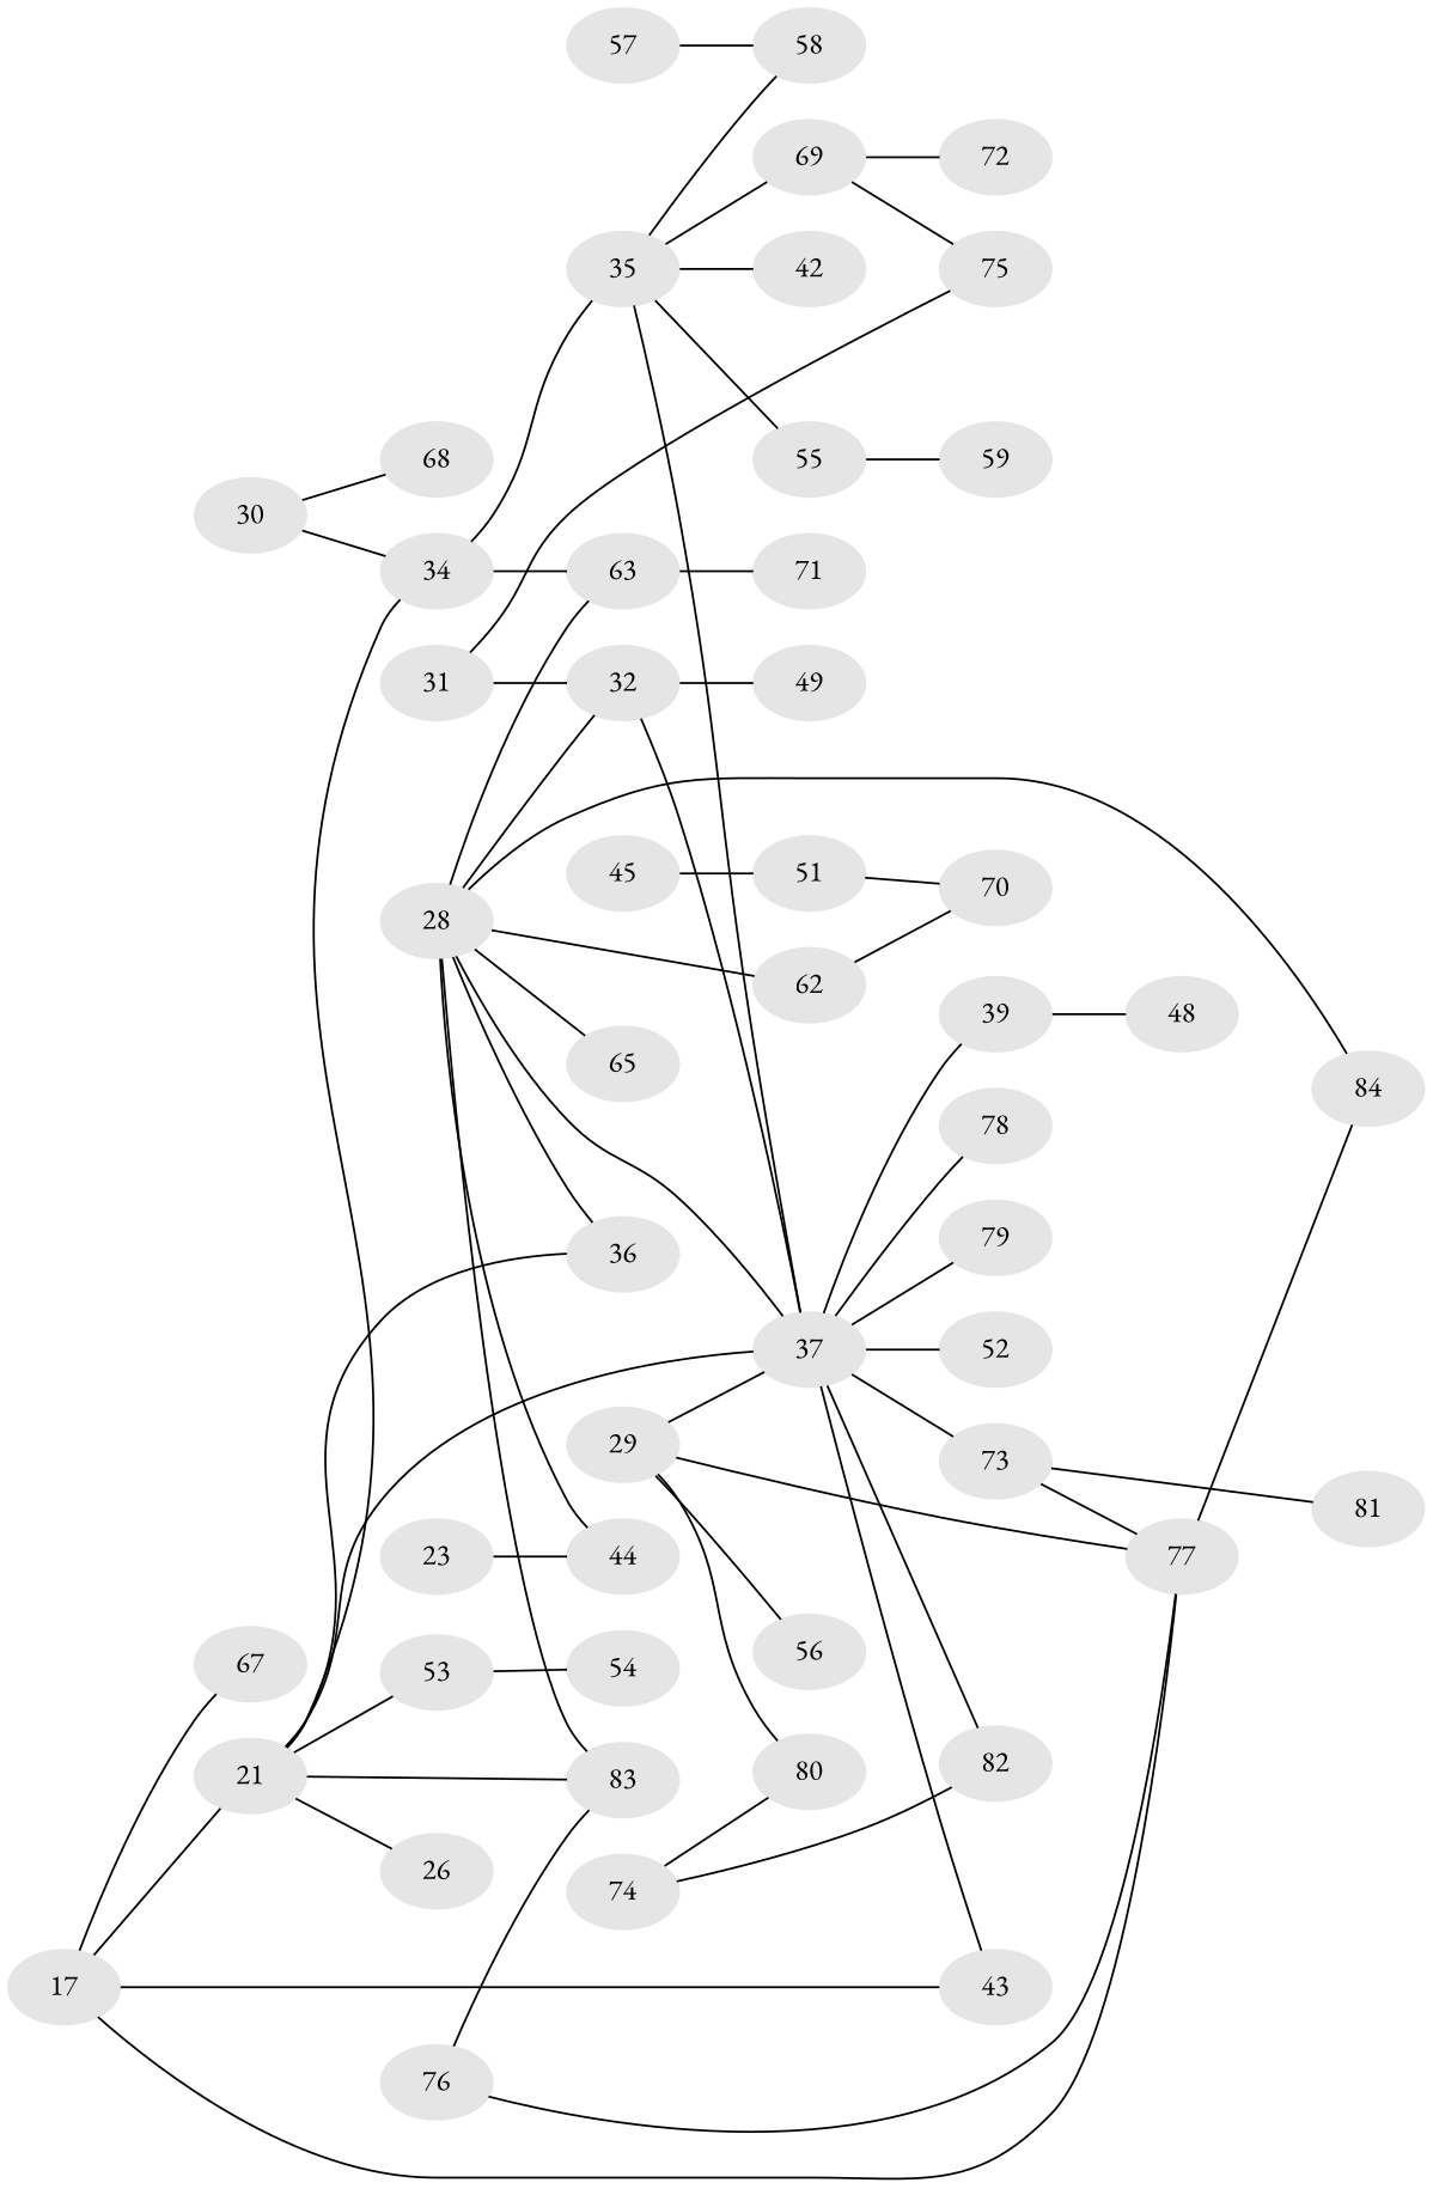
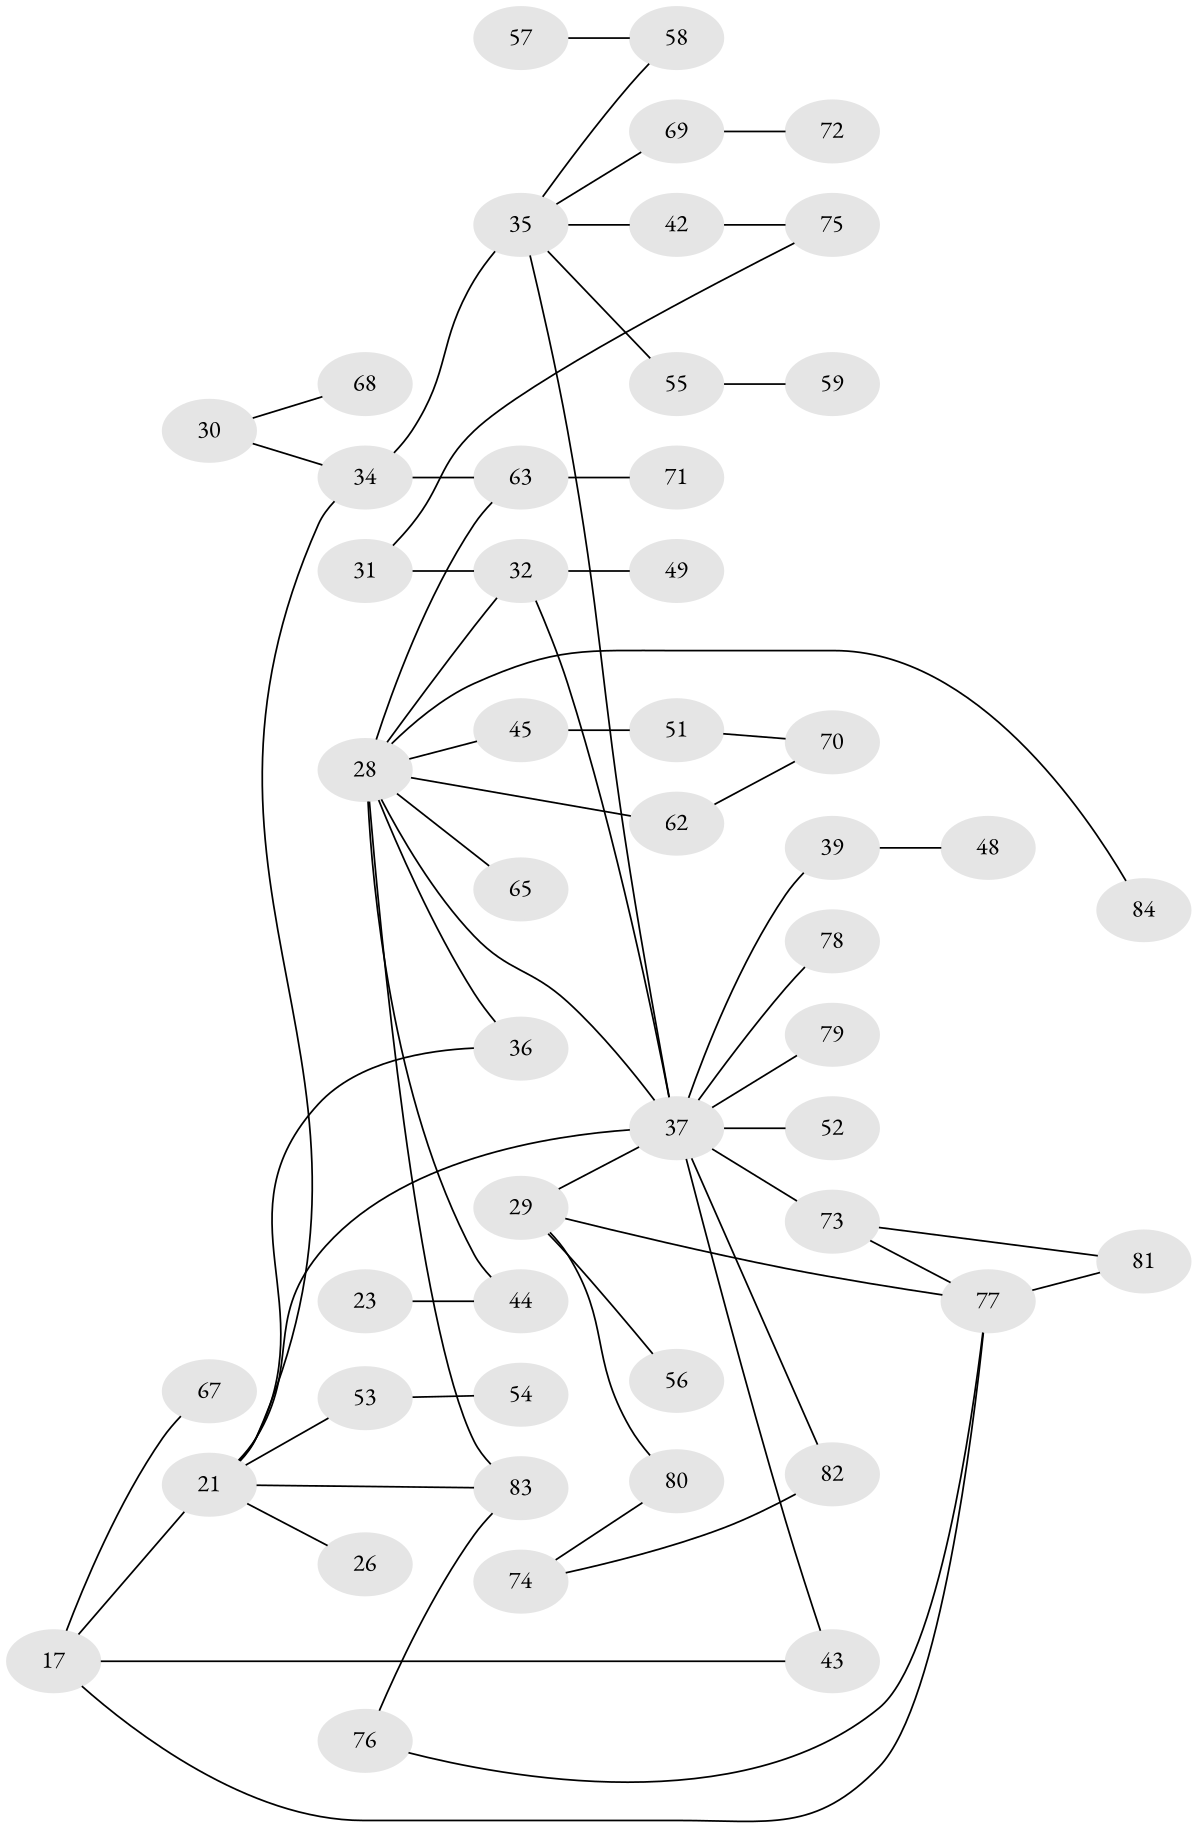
  graph {
    fontname="EB Garamond"
    rankdir=LR
    node [color=gray90 fontname="EB Garamond" style=filled]
    edge [fontname="EB Garamond"]
    21 [super="+7"]
    26
    34 [super="+8"]
    36 [super="+14"]
    37 [super="+33+12"]
    53
    83 [super="+27"]
    17
    43 [super="+13"]
    67
    77 [super="+24+50+66"]
    84
    63 [super="+22"]
    35 [super="+9"]
    39
    52
    73 [super="+38+61"]
    78
    79
    82 [super="+11"]
    54
    44 [super="+20"]
    23
    28 [super="+16"]
    32 [super="+10"]
    45
    62 [super="+60"]
    65
    49
    51
    70
    71
    29 [super="+18"]
    56
    80 [super="+64"]
    30
    68
    31
    75
    42
    55
    58
    69 [super="+46"]
    59
    72
    48
    81
    57
    74
    76
    21 -- 26
    21 -- 34
    21 -- 36
    21 -- 37
    21 -- 53
    21 -- 83 [weight=2]
    34 -- 63
    34 -- 35
    37 -- 43
    37 -- 39
    37 -- 52
    37 -- 73 [weight=2]
    37 -- 78
    37 -- 79
    37 -- 82
    53 -- 54
    17 -- 21
    17 -- 43 [weight=2]
    17 -- 67
    17 -- 77
-   77 -- 84
+   77 -- 81
    63 -- 71
    35 -- 37
    35 -- 42
    35 -- 55
    35 -- 58
    35 -- 69 [weight=2]
    39 -- 48
    73 -- 77
    73 -- 81
    23 -- 44
    28 -- 36
    28 -- 37
    28 -- 83
    28 -- 84
    28 -- 63 [weight=2]
    28 -- 44
    28 -- 32 [weight=2]
+   28 -- 45
    28 -- 62
    28 -- 65
    32 -- 37
    32 -- 49
    45 -- 51
    62 -- 70
    51 -- 70
    29 -- 37 [weight=2]
    29 -- 77
    29 -- 56
    29 -- 80
    30 -- 34
    30 -- 68
    31 -- 32
    31 -- 75
    55 -- 59
-   69 -- 75
+   42 -- 75
    69 -- 72
    57 -- 58
    74 -- 82
    74 -- 80
    76 -- 83
    76 -- 77
  }
